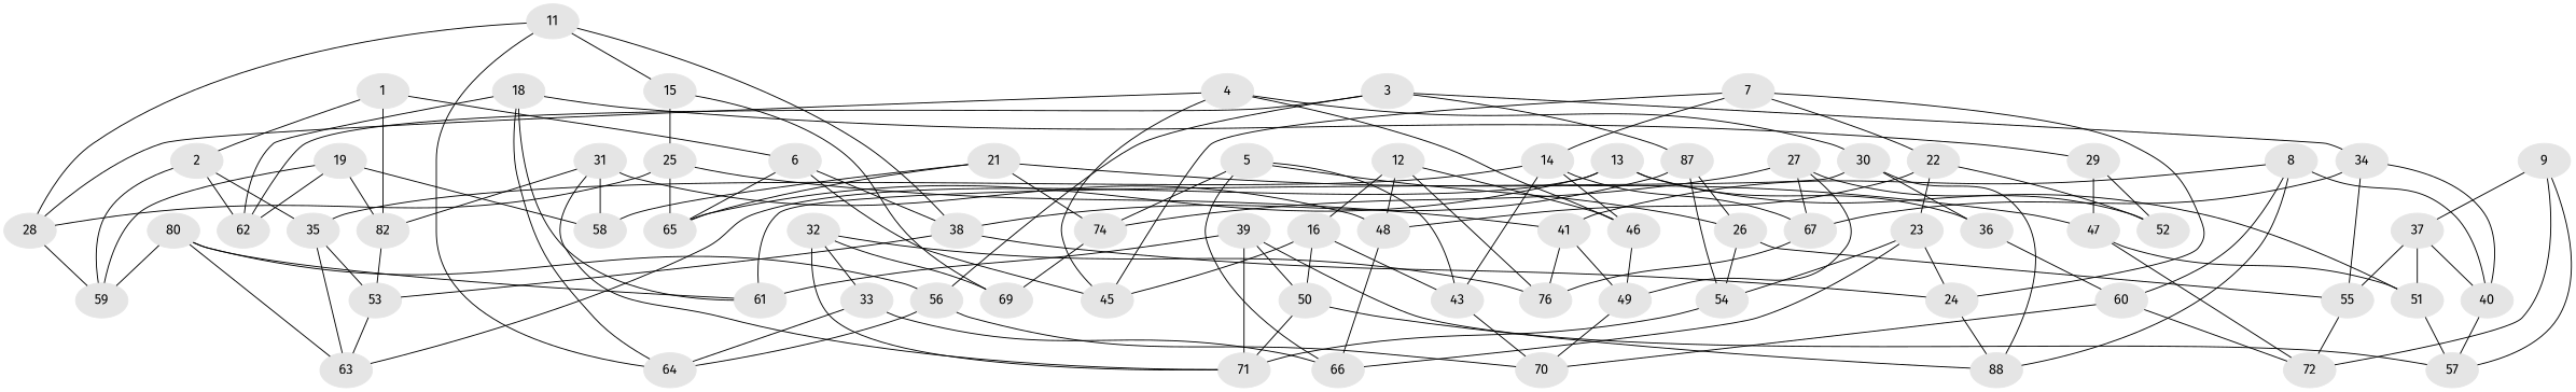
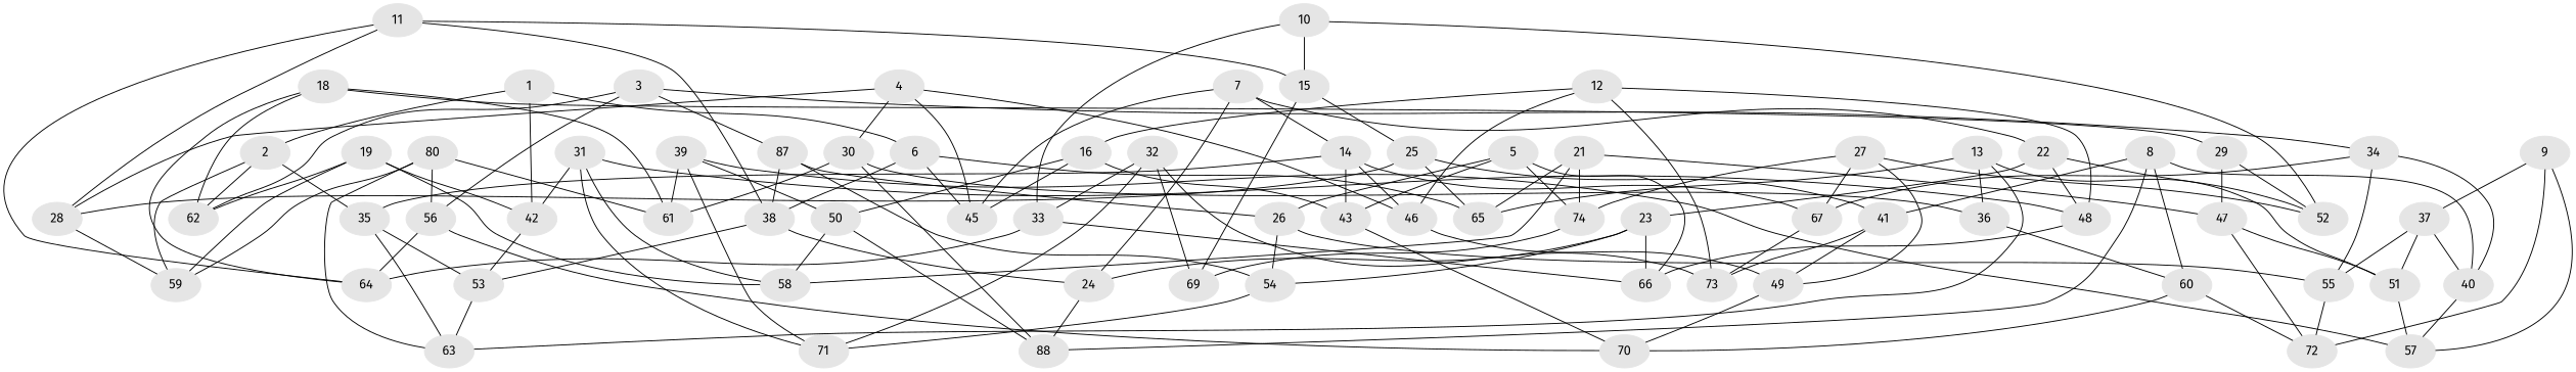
  graph {
    fontname="Fira Sans"
    node [color=gray90 fontname="Fira Sans" style=filled]
    edge [fontname="Fira Sans"]
    1
    2
    6
-   42 [label=82]
+   42
    35
    59
    62
    45
    38
    65
    n11 [label=88]
    24
    53
    63
    3
    n16 [label=87]
    34
    56
    26
    54
    40
    67
    55
    64
    70
    4
    28
    30
    46
    36
    61
    49
    5
    43
    n35 [label=74]
    66
    69
    7
    14
    22
    52
    48
    23
    8
    41
    60
    57
-   73 [label=76]
+   73
    72
    9
    37
+   10
    15
    33
    51
    25
    11
    12
    16
    50
    13
    58
    71
    18
    29
    47
    19
    n68 [label=80]
    21
    27
    31
    32
    39
    1 -- 2
    1 -- 6
    1 -- 42
    2 -- 35
    2 -- 59
    2 -- 62
    6 -- 45
    6 -- 38
    6 -- 65
    42 -- 53
    35 -- 53
    35 -- 63
    38 -- 24
    38 -- 53
    24 -- n11
    53 -- 63
    3 -- 62
    3 -- n16
    3 -- 34
    3 -- 56
    n16 -- 38
    n16 -- 26
    n16 -- 54
    34 -- 40
    34 -- 67
    34 -- 55
    56 -- 64
    56 -- 70
    26 -- 54
    26 -- 55
    54 -- 71
    40 -- 57
    67 -- 73
    55 -- 72
    4 -- 45
    4 -- 28
    4 -- 30
    4 -- 46
    28 -- 59
    30 -- n11
    30 -- 36
    30 -- 61
    46 -- 49
    36 -- 60
    49 -- 70
    5 -- 26
    5 -- 43
    5 -- n35
    5 -- 66
    43 -- 70
    n35 -- 69
    7 -- 45
    7 -- 24
    7 -- 14
    7 -- 22
    14 -- 35
    14 -- 67
    14 -- 46
    14 -- 43
    22 -- 52
    22 -- 48
    22 -- 23
    48 -- 66
    23 -- 24
    23 -- 54
    23 -- 66
    8 -- n11
    8 -- 40
    8 -- 41
    8 -- 60
    41 -- 49
    41 -- 73
    60 -- 70
    60 -- 72
    9 -- 57
    9 -- 72
    9 -- 37
    37 -- 40
    37 -- 55
    37 -- 51
+   10 -- 52
+   10 -- 15
+   10 -- 33
    15 -- 69
    15 -- 25
    33 -- 64
    33 -- 66
    51 -- 57
    25 -- 65
    25 -- 28
    25 -- 41
    11 -- 38
    11 -- 64
    11 -- 28
    11 -- 15
    12 -- 46
    12 -- 48
    12 -- 73
    12 -- 16
    16 -- 45
    16 -- 43
    16 -- 50
    50 -- n11
-   50 -- 71
+   50 -- 58
    13 -- 65
    13 -- 63
    13 -- 36
    13 -- 51
    18 -- 62
    18 -- 64
    18 -- 61
    18 -- 29
    29 -- 52
    29 -- 47
    47 -- 72
    47 -- 51
    19 -- 42
    19 -- 59
    19 -- 62
    19 -- 58
    n68 -- 59
    n68 -- 63
    n68 -- 56
    n68 -- 61
    21 -- 65
    21 -- n35
    21 -- 58
    21 -- 47
    27 -- 67
    27 -- 49
    27 -- n35
    27 -- 52
    31 -- 42
    31 -- 48
    31 -- 58
    31 -- 71
    32 -- 69
    32 -- 73
    32 -- 33
    32 -- 71
    39 -- 61
    39 -- 57
    39 -- 50
    39 -- 71
  }
